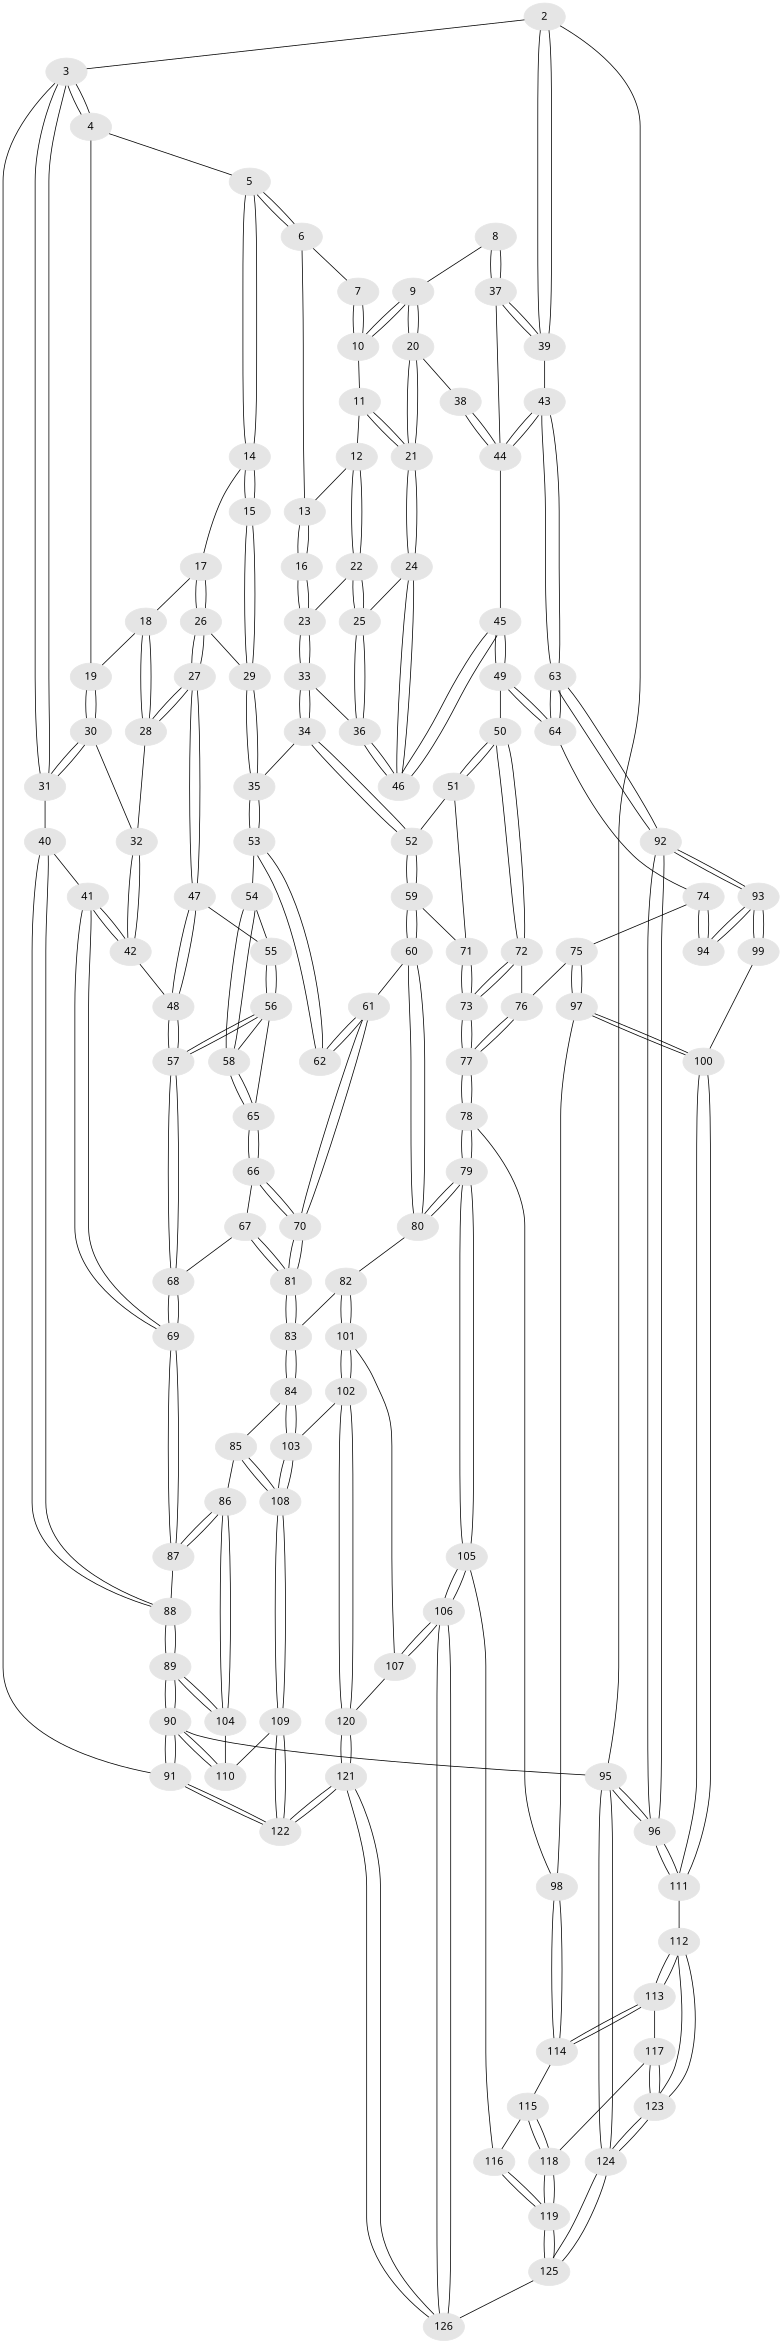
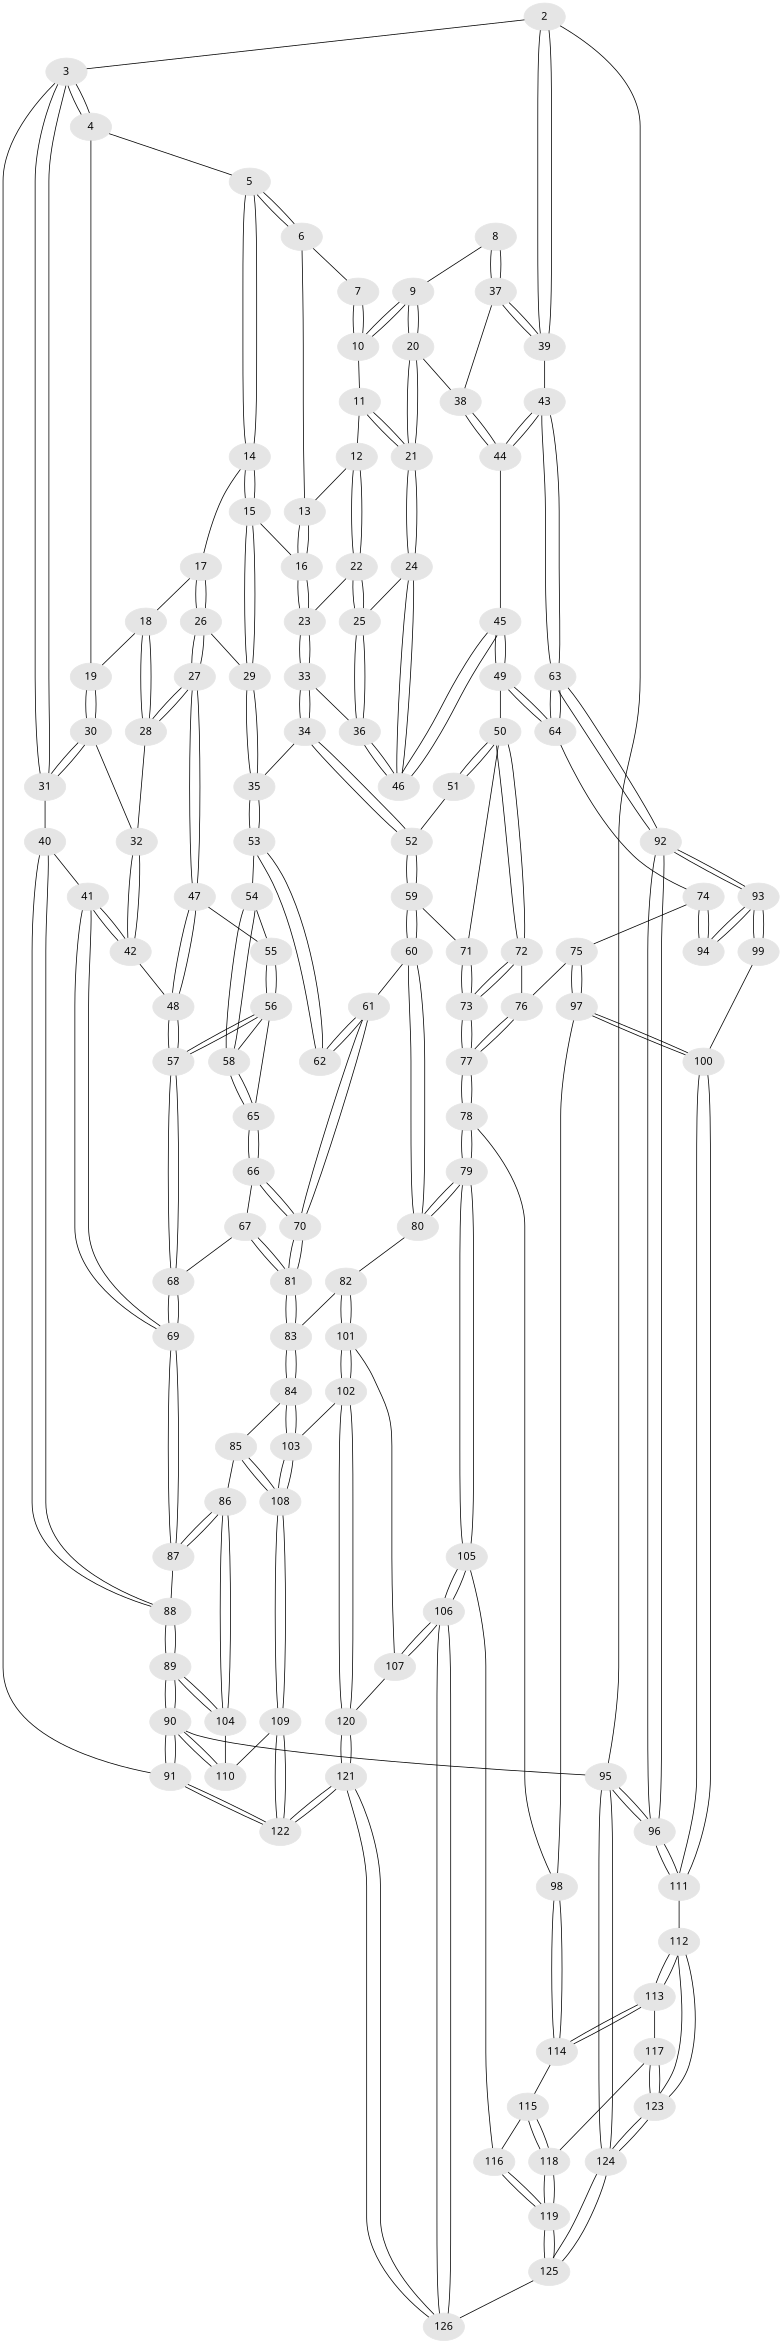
  graph {
    fontname="Noto Sans"
    node [color=gray90 fontname="Noto Sans" style=filled]
    edge [fontname="Noto Sans"]
    2
    3
    39
    95
    8
    9
    37
    4
    31
    91
    43
    96
    124
    5
    19
    40
    122
    6
    14
    30
    7
    13
    15
    17
    10
    16
    11
    20
    38
    21
    12
    22
    24
    23
    25
    29
    18
    26
    35
    33
    28
    27
    32
    44
    46
    36
    34
    47
    48
    55
    42
    53
    41
    88
    52
    59
    54
    62
    45
    63
    69
    89
    87
    57
    64
    92
    49
    50
    56
    68
    51
    72
    74
    71
    73
    76
    60
    58
    65
    66
    61
    80
    70
    82
    81
    93
    75
    94
    67
    83
    77
    78
    97
    98
    100
    79
    105
    114
    106
    116
    101
    84
    102
    107
    85
    103
    86
    108
    104
    109
    110
    90
    99
    111
    125
    112
    115
    120
    121
    126
    119
    113
    123
    117
    118
    2 -- 3
    2 -- 39
    2 -- 39
    2 -- 95
    3 -- 4
    3 -- 4
    3 -- 31
    3 -- 31
    3 -- 91
    39 -- 43
    95 -- 96
    95 -- 96
    95 -- 124
    95 -- 124
    8 -- 9
    8 -- 37
    8 -- 37
    9 -- 10
    9 -- 10
    9 -- 20
    9 -- 20
    37 -- 39
    37 -- 39
-   37 -- 44
+   37 -- 38
    4 -- 5
    4 -- 19
    31 -- 40
    91 -- 122
    91 -- 122
    43 -- 44
    43 -- 44
    43 -- 63
    43 -- 63
    96 -- 111
    96 -- 111
    124 -- 125
    124 -- 125
    5 -- 6
    5 -- 6
    5 -- 14
    5 -- 14
    19 -- 30
    19 -- 30
    40 -- 41
    40 -- 88
    40 -- 88
    6 -- 7
    6 -- 13
    14 -- 15
    14 -- 15
    14 -- 17
    30 -- 31
    30 -- 31
    30 -- 32
    7 -- 10
    7 -- 10
    13 -- 16
    13 -- 16
+   15 -- 16
    15 -- 29
    15 -- 29
    17 -- 18
    17 -- 26
    17 -- 26
    10 -- 11
    16 -- 23
    16 -- 23
    11 -- 21
    11 -- 21
    11 -- 12
    20 -- 38
    20 -- 21
    20 -- 21
    38 -- 44
    38 -- 44
    21 -- 24
    21 -- 24
    12 -- 13
    12 -- 22
    12 -- 22
    22 -- 23
    22 -- 25
    22 -- 25
    24 -- 25
    24 -- 46
    24 -- 46
    23 -- 33
    23 -- 33
    25 -- 36
    25 -- 36
    29 -- 35
    29 -- 35
    18 -- 19
    18 -- 28
    18 -- 28
    26 -- 29
    26 -- 27
    26 -- 27
    35 -- 53
    35 -- 53
    33 -- 36
    33 -- 34
    33 -- 34
    28 -- 32
    27 -- 28
    27 -- 28
    27 -- 47
    27 -- 47
    32 -- 42
    32 -- 42
    44 -- 45
    36 -- 46
    36 -- 46
    34 -- 35
    34 -- 52
    34 -- 52
    47 -- 48
    47 -- 48
    47 -- 55
    48 -- 57
    48 -- 57
    55 -- 56
    55 -- 56
    42 -- 48
    53 -- 54
    53 -- 62
    53 -- 62
    41 -- 42
    41 -- 42
    41 -- 69
    41 -- 69
    88 -- 89
    88 -- 89
    52 -- 59
    52 -- 59
    59 -- 71
    59 -- 60
    59 -- 60
    54 -- 55
    54 -- 58
    54 -- 58
    45 -- 46
    45 -- 46
    45 -- 49
    45 -- 49
    63 -- 64
    63 -- 64
    63 -- 92
    63 -- 92
    69 -- 87
    69 -- 87
    89 -- 104
    89 -- 104
    89 -- 90
    89 -- 90
    87 -- 88
    57 -- 68
    57 -- 68
    64 -- 74
    92 -- 96
    92 -- 96
    92 -- 93
    92 -- 93
    49 -- 64
    49 -- 64
    49 -- 50
    50 -- 51
    50 -- 51
    50 -- 72
    50 -- 72
    56 -- 57
    56 -- 57
    56 -- 58
    56 -- 65
    68 -- 69
    68 -- 69
    51 -- 52
-   51 -- 71
+   50 -- 71
    72 -- 73
    72 -- 73
    72 -- 76
    74 -- 75
    74 -- 94
    74 -- 94
    71 -- 73
    71 -- 73
    73 -- 77
    73 -- 77
    76 -- 77
    76 -- 77
    60 -- 61
    60 -- 80
    60 -- 80
    58 -- 65
    58 -- 65
    65 -- 66
    65 -- 66
    66 -- 70
    66 -- 70
    66 -- 67
    61 -- 62
    61 -- 62
    61 -- 70
    61 -- 70
    80 -- 82
    70 -- 81
    70 -- 81
    82 -- 83
    82 -- 101
    82 -- 101
    81 -- 83
    81 -- 83
    93 -- 94
    93 -- 94
    93 -- 99
    93 -- 99
    75 -- 76
    75 -- 97
    75 -- 97
    67 -- 68
    67 -- 81
    67 -- 81
    83 -- 84
    83 -- 84
    77 -- 78
    77 -- 78
    78 -- 98
    78 -- 79
    78 -- 79
    97 -- 98
    97 -- 100
    97 -- 100
    98 -- 114
    98 -- 114
    100 -- 111
    100 -- 111
    79 -- 80
    79 -- 80
    79 -- 105
    79 -- 105
    105 -- 106
    105 -- 106
    105 -- 116
    114 -- 115
    106 -- 107
    106 -- 107
    106 -- 126
    106 -- 126
    116 -- 119
    116 -- 119
    101 -- 102
    101 -- 102
    101 -- 107
    84 -- 85
    84 -- 103
    84 -- 103
    102 -- 103
    102 -- 120
    102 -- 120
    107 -- 120
    85 -- 86
    85 -- 108
    85 -- 108
    103 -- 108
    103 -- 108
    86 -- 87
    86 -- 87
    86 -- 104
    86 -- 104
    108 -- 109
    108 -- 109
    104 -- 110
    109 -- 122
    109 -- 122
    109 -- 110
    90 -- 95
    90 -- 91
    90 -- 91
    90 -- 110
    90 -- 110
    99 -- 100
    111 -- 112
    125 -- 126
    112 -- 113
    112 -- 113
    112 -- 123
    112 -- 123
    115 -- 116
    115 -- 118
    115 -- 118
    120 -- 121
    120 -- 121
    121 -- 122
    121 -- 122
    121 -- 126
    121 -- 126
    119 -- 125
    119 -- 125
    113 -- 114
    113 -- 114
    113 -- 117
    123 -- 124
    123 -- 124
    117 -- 123
    117 -- 123
    117 -- 118
    118 -- 119
    118 -- 119
  }
